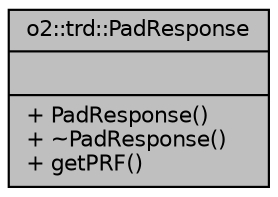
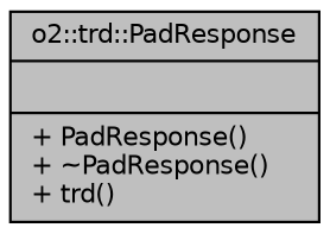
  digraph {
-   n1 [color=black fillcolor=grey75 fontcolor=black fontname=Helvetica fontsize=10 height=0.2 label="{o2::trd::PadResponse\n||+ PadResponse()\l+ ~PadResponse()\l+ getPRF()\l}" shape=record style=filled width=0.4]
+   n1 [color=black fillcolor=grey75 fontcolor=black fontname=Helvetica fontsize=10 height=0.2 label="{o2::trd::PadResponse\n||+ PadResponse()\l+ ~PadResponse()\l+ trd()\l}" shape=record style=filled width=0.4]
  }
